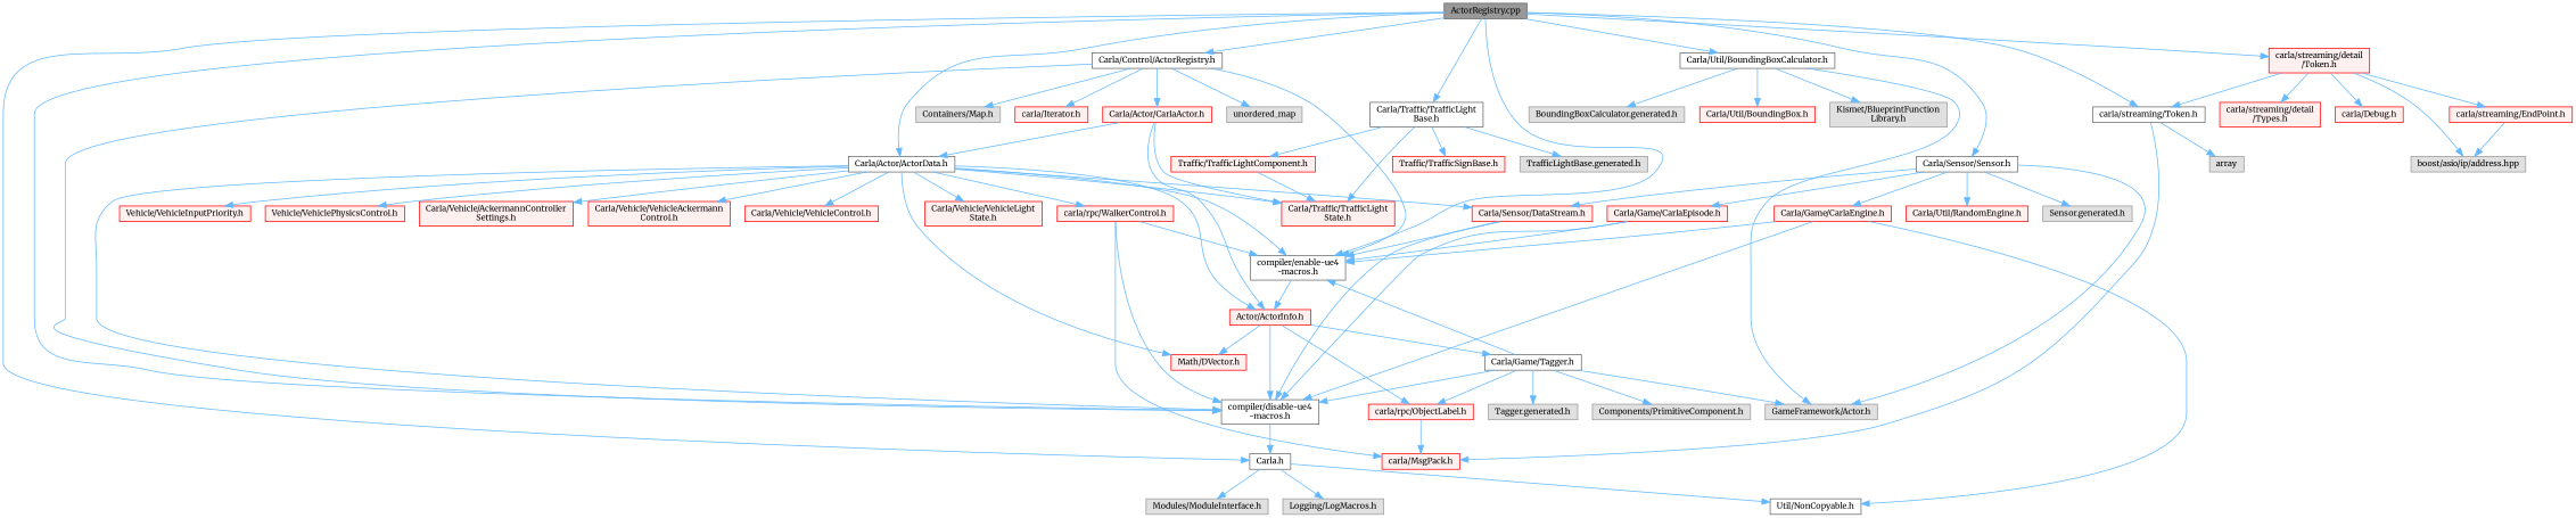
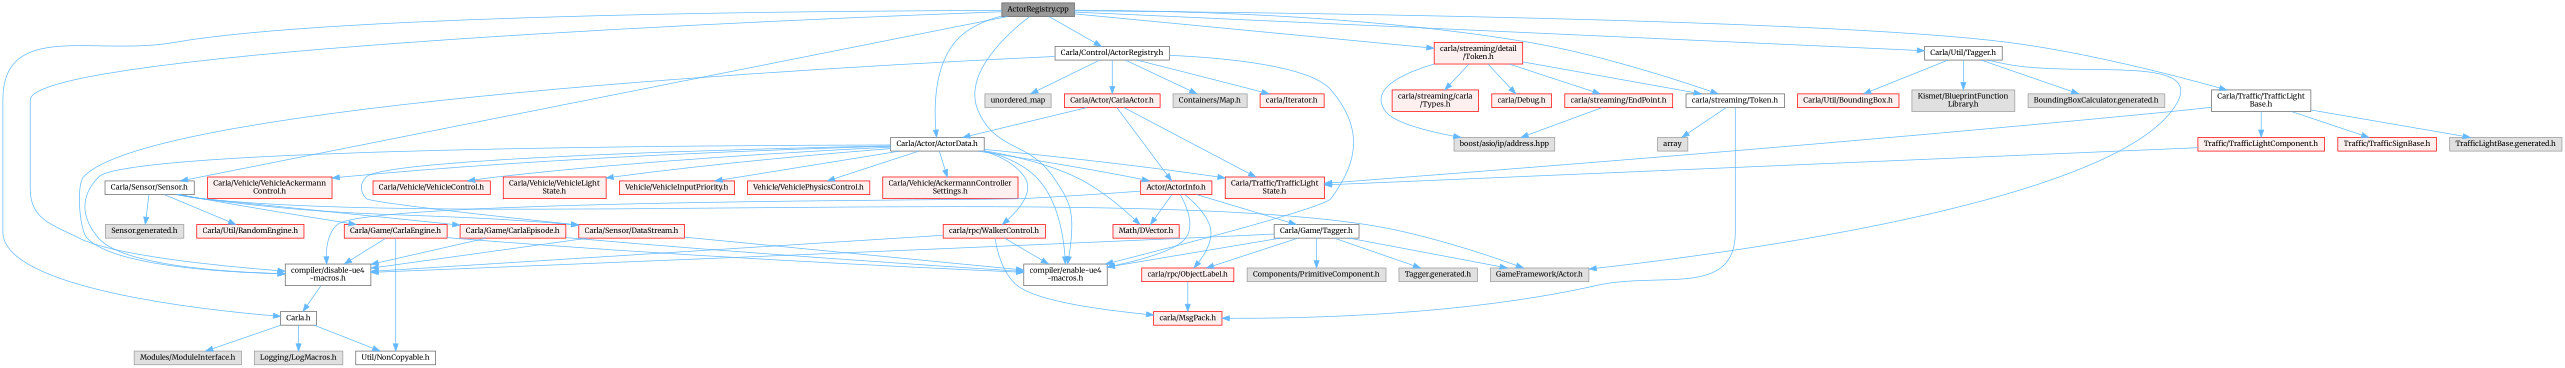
  digraph {
    fontname=Merriweather
    node [color=red fillcolor="#FFF0F0" fontname=Merriweather fontsize=10 shape=box style=filled]
    edge [color=steelblue1 fontname=Merriweather fontsize=10 labelfontname=Helvetica labelfontsize=10 style=solid]
    n1 [color=gray40 fillcolor=grey60 fontcolor=black height=0.2 label="ActorRegistry.cpp" width=0.4]
    n2 [color=grey40 fillcolor=white height=0.2 label="Carla.h" width=0.4]
    n3 [color=grey40 fillcolor=white height=0.2 label="Carla/Actor/ActorData.h" width=0.4]
    n4 [color=grey40 fillcolor=white height=0.2 label="compiler/disable-ue4\l-macros.h" width=0.4]
    n5 [color=grey40 fillcolor=white height=0.2 label="compiler/enable-ue4\l-macros.h" width=0.4]
    n6 [color=grey40 fillcolor=white height=0.2 label="Carla/Control/ActorRegistry.h" width=0.4]
    n7 [color=grey40 fillcolor=white height=0.2 label="Carla/Traffic/TrafficLight\lBase.h" width=0.4]
-   n8 [color=grey40 fillcolor=white height=0.2 label="Carla/Util/BoundingBoxCalculator.h" width=0.4]
+   n8 [color=grey40 fillcolor=white height=0.2 label="Carla/Util/Tagger.h" width=0.4]
    n9 [color=grey40 fillcolor=white height=0.2 label="Carla/Sensor/Sensor.h" width=0.4]
    n10 [color=grey40 fillcolor=white height=0.2 label="carla/streaming/Token.h" width=0.4]
    n11 [height=0.2 label="carla/streaming/detail\l/Token.h" width=0.4]
    n12 [color=grey40 fillcolor=white height=0.2 label="Util/NonCopyable.h" width=0.4]
    n13 [color=grey60 fillcolor="#E0E0E0" height=0.2 label="Logging/LogMacros.h" width=0.4]
    n14 [color=grey60 fillcolor="#E0E0E0" height=0.2 label="Modules/ModuleInterface.h" width=0.4]
    n15 [height=0.2 label="Actor/ActorInfo.h" width=0.4]
    n16 [height=0.2 label="Math/DVector.h" width=0.4]
    n17 [height=0.2 label="Carla/Vehicle/AckermannController\lSettings.h" width=0.4]
    n18 [height=0.2 label="Carla/Vehicle/VehicleAckermann\lControl.h" width=0.4]
    n19 [height=0.2 label="Carla/Vehicle/VehicleControl.h" width=0.4]
    n20 [height=0.2 label="Carla/Vehicle/VehicleLight\lState.h" width=0.4]
    n21 [height=0.2 label="Vehicle/VehicleInputPriority.h" width=0.4]
    n22 [height=0.2 label="Vehicle/VehiclePhysicsControl.h" width=0.4]
    n23 [height=0.2 label="Carla/Sensor/DataStream.h" width=0.4]
    n24 [height=0.2 label="Carla/Traffic/TrafficLight\lState.h" width=0.4]
    n25 [height=0.2 label="carla/rpc/WalkerControl.h" width=0.4]
    n26 [color=grey40 fillcolor=white height=0.2 label="Carla/Game/Tagger.h" width=0.4]
    n27 [height=0.2 label="carla/rpc/ObjectLabel.h" width=0.4]
    n28 [color=grey60 fillcolor="#E0E0E0" height=0.2 label="GameFramework/Actor.h" width=0.4]
    n29 [color=grey60 fillcolor="#E0E0E0" height=0.2 label="Components/PrimitiveComponent.h" width=0.4]
    n30 [color=grey60 fillcolor="#E0E0E0" height=0.2 label="Tagger.generated.h" width=0.4]
    n31 [height=0.2 label="Carla/Actor/CarlaActor.h" width=0.4]
    n32 [color=grey60 fillcolor="#E0E0E0" height=0.2 label="Containers/Map.h" width=0.4]
    n33 [height=0.2 label="carla/Iterator.h" width=0.4]
    n34 [color=grey60 fillcolor="#E0E0E0" height=0.2 label=unordered_map width=0.4]
    n35 [height=0.2 label="Traffic/TrafficSignBase.h" width=0.4]
    n36 [height=0.2 label="Traffic/TrafficLightComponent.h" width=0.4]
    n37 [color=grey60 fillcolor="#E0E0E0" height=0.2 label="TrafficLightBase.generated.h" width=0.4]
    n38 [height=0.2 label="Carla/Util/BoundingBox.h" width=0.4]
    n39 [color=grey60 fillcolor="#E0E0E0" height=0.2 label="Kismet/BlueprintFunction\lLibrary.h" width=0.4]
    n40 [color=grey60 fillcolor="#E0E0E0" height=0.2 label="BoundingBoxCalculator.generated.h" width=0.4]
    n41 [height=0.2 label="Carla/Game/CarlaEpisode.h" width=0.4]
    n42 [height=0.2 label="Carla/Util/RandomEngine.h" width=0.4]
    n43 [height=0.2 label="Carla/Game/CarlaEngine.h" width=0.4]
    n44 [color=grey60 fillcolor="#E0E0E0" height=0.2 label="Sensor.generated.h" width=0.4]
    n45 [height=0.2 label="carla/MsgPack.h" width=0.4]
    n46 [color=grey60 fillcolor="#E0E0E0" height=0.2 label=array width=0.4]
    n47 [height=0.2 label="carla/Debug.h" width=0.4]
    n48 [height=0.2 label="carla/streaming/EndPoint.h" width=0.4]
    n49 [color=grey60 fillcolor="#E0E0E0" height=0.2 label="boost/asio/ip/address.hpp" width=0.4]
-   n50 [height=0.2 label="carla/streaming/detail\l/Types.h" width=0.4]
+   n50 [height=0.2 label="carla/streaming/carla\l/Types.h" width=0.4]
    n1 -> n2
    n1 -> n3
    n1 -> n4
    n1 -> n5
    n1 -> n6
    n1 -> n7
    n1 -> n8
    n1 -> n9
    n1 -> n10
    n1 -> n11
    n2 -> n12
    n2 -> n13
    n2 -> n14
    n3 -> n4
    n3 -> n5
    n3 -> n15
    n3 -> n16
    n3 -> n17
    n3 -> n18
    n3 -> n19
    n3 -> n20
    n3 -> n21
    n3 -> n22
    n3 -> n23
    n3 -> n24
    n3 -> n25
    n4 -> n2
    n6 -> n4
    n6 -> n5
    n6 -> n31
    n6 -> n32
    n6 -> n33
    n6 -> n34
    n7 -> n24
    n7 -> n35
    n7 -> n36
    n7 -> n37
    n8 -> n28
    n8 -> n38
    n8 -> n39
    n8 -> n40
    n9 -> n23
    n9 -> n28
    n9 -> n41
    n9 -> n42
    n9 -> n43
    n9 -> n44
    n10 -> n45
    n10 -> n46
    n11 -> n10
    n11 -> n47
    n11 -> n48
    n11 -> n49
    n11 -> n50
    n15 -> n4
-   n5 -> n15
+   n15 -> n5
    n15 -> n16
    n15 -> n26
    n15 -> n27
    n23 -> n4
    n23 -> n5
    n25 -> n4
    n25 -> n5
    n25 -> n45
    n26 -> n4
    n26 -> n5
    n26 -> n27
    n26 -> n28
    n26 -> n29
    n26 -> n30
    n27 -> n45
    n31 -> n3
    n31 -> n15
    n31 -> n24
    n36 -> n24
    n41 -> n4
    n41 -> n5
    n43 -> n4
    n43 -> n5
    n43 -> n12
    n48 -> n49
  }
